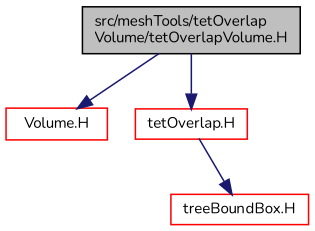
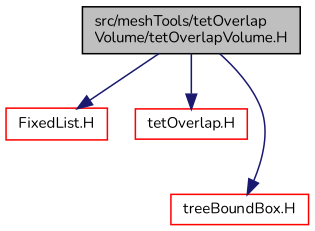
  digraph {
    fontname=Nunito
    node [color=red fontname=Nunito fontsize=10 shape=record]
    edge [color=midnightblue fontname=Nunito fontsize=10 labelfontname=Helvetica labelfontsize=10 style=solid]
    n1 [color=black fillcolor=grey75 fontcolor=black height=0.2 label="src/meshTools/tetOverlap\lVolume/tetOverlapVolume.H" style=filled width=0.4]
-   n2 [height=0.2 label="Volume.H" width=0.4]
+   n2 [height=0.2 label="FixedList.H" width=0.4]
    n3 [height=0.2 label="tetOverlap.H" width=0.4]
    n4 [height=0.2 label="treeBoundBox.H" width=0.4]
    n1 -> n2
    n1 -> n3
-   n3 -> n4
+   n1 -> n4
  }
